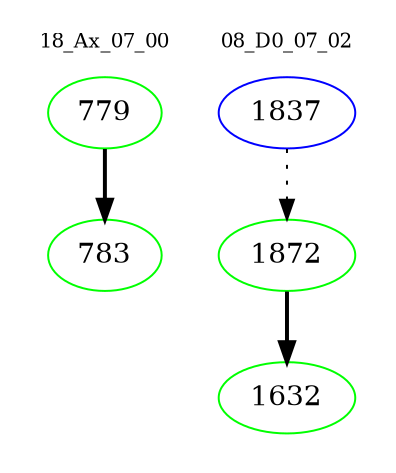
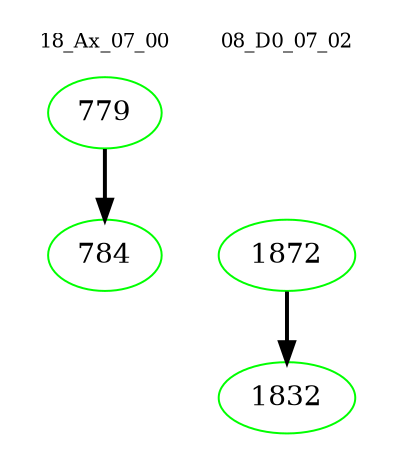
  digraph {
    node [color=green]
    edge [color=black style=bold]
    n1 [label=779]
-   n2 [label=783]
-   n3 [color=blue label=1837]
+   n2 [label=784]
    n4 [label=1872]
-   n5 [label=1632]
+   n5 [label=1832]
    subgraph cluster_1 {
      color=white
      fontsize=10
      label="18_Ax_07_00"
      n1
      n2
    }
    subgraph cluster_2 {
      color=white
      fontsize=10
      label="08_D0_07_02"
-     n3
      n4
      n5
    }
    n1 -> n2
-   n3 -> n4 [style=dotted]
    n4 -> n5
  }
